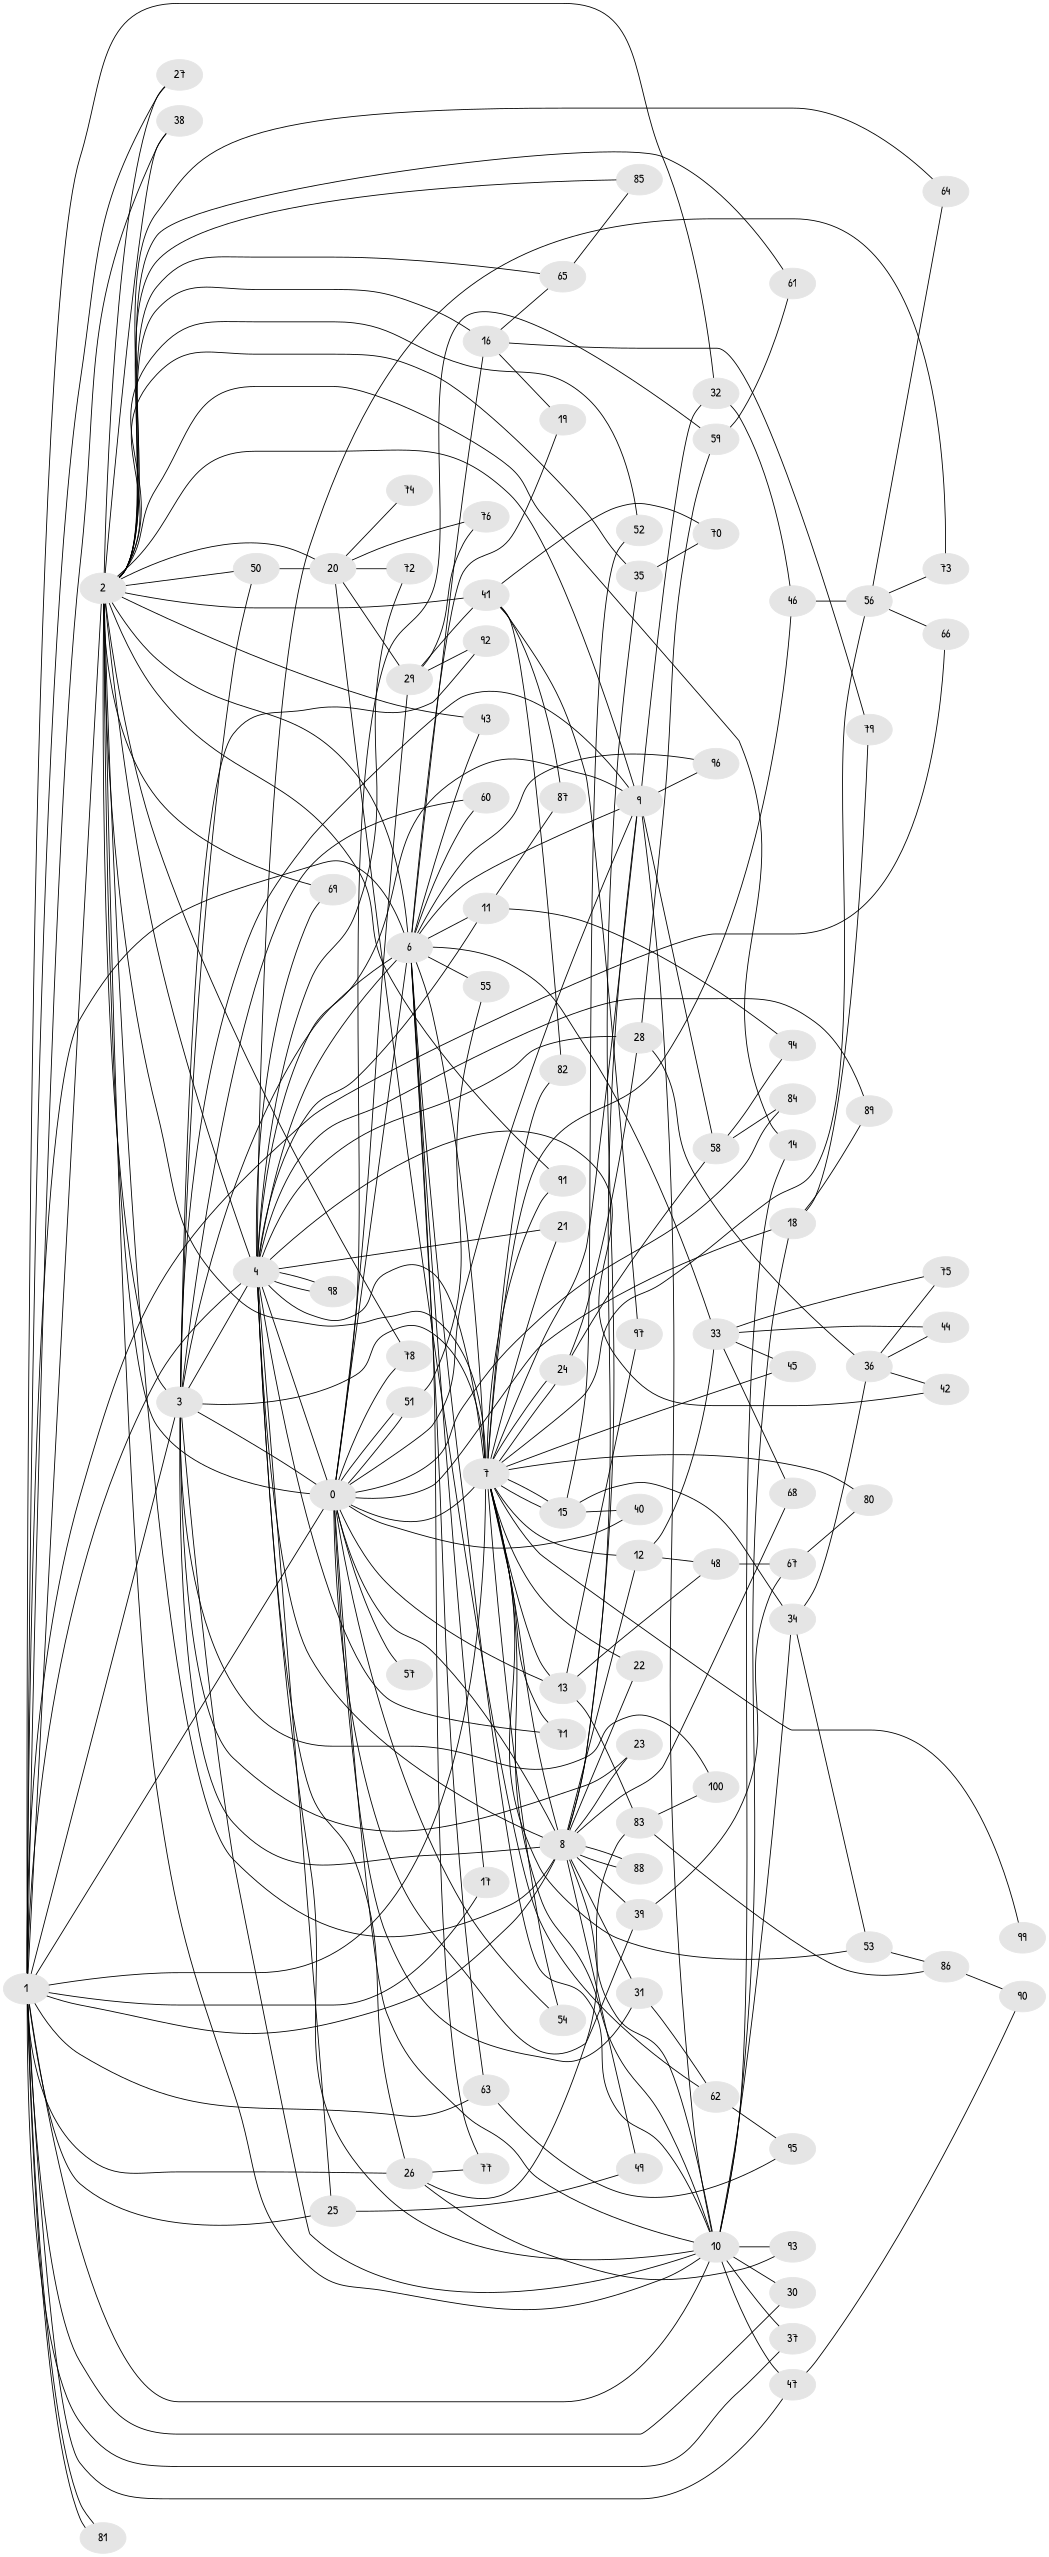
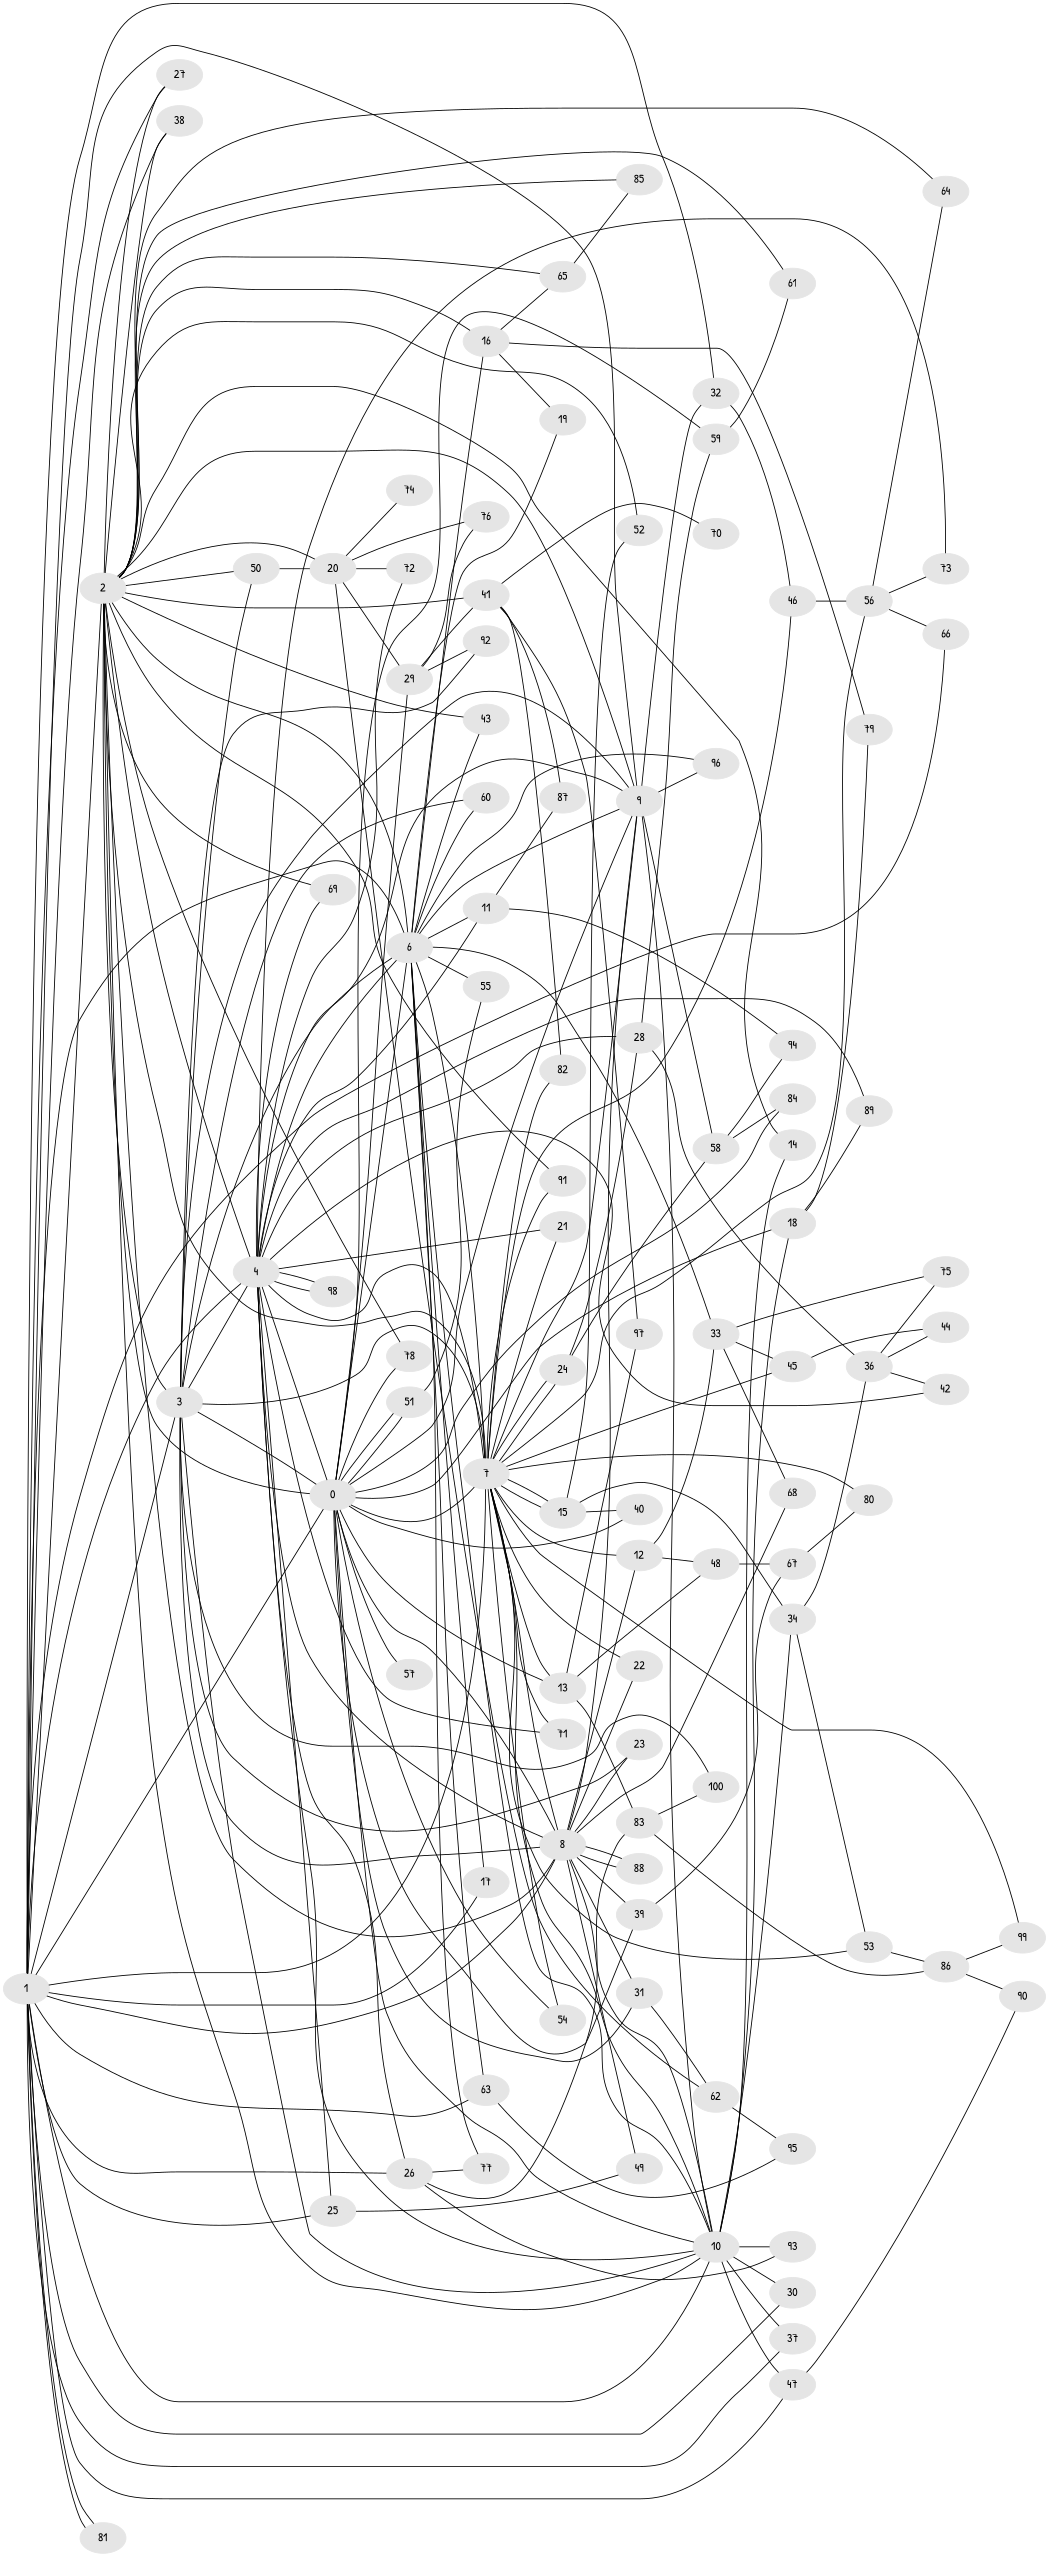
  graph {
    fontname="Patrick Hand"
    rankdir=LR
    node [color=gray90 fontname="Patrick Hand" style=filled]
    edge [fontname="Patrick Hand"]
    1
    2
    3
    4
    n5 [label=0]
    6
    7
    8
    9
    10
    17
    25
    26
    27
    30
    32
    37
    38
    47
    63
    66
    81
    14
    16
    20
-   35
    41
    43
    50
    52
    61
    64
    65
    69
    78
    85
    91
    23
    60
    92
    100
    11
    21
    28
    42
    71
    72
    73
    89
    98
    13
    18
    29
    31
    39
    40
    51
    54
    57
    59
    84
    19
    33
    55
    77
    96
    12
    15
    22
    24
    45
    46
    53
    56
    80
    82
    99
    49
    68
    88
    58
    34
    93
    83
    90
    95
    79
    74
    62
    76
    70
    87
    97
    94
    36
    48
    67
    44
    75
    86
    1 -- 2
    1 -- 3
    1 -- 4
    1 -- n5
    1 -- 6
    1 -- 7
    1 -- 8
+   1 -- 9
    1 -- 10
    1 -- 17
    1 -- 25
    1 -- 26
    1 -- 27
    1 -- 30
    1 -- 32
    1 -- 37
    1 -- 38
    1 -- 47
    1 -- 63
    1 -- 66
    1 -- 81
    1 -- 81
    2 -- 3
    2 -- 4
    2 -- n5
    2 -- 6
    2 -- 7
    2 -- 8
    2 -- 9
    2 -- 10
    2 -- 27
    2 -- 38
    2 -- 14
    2 -- 16
    2 -- 20
-   2 -- 35
    2 -- 41
    2 -- 43
    2 -- 50
    2 -- 52
    2 -- 61
    2 -- 64
    2 -- 65
    2 -- 69
    2 -- 78
    2 -- 85
    2 -- 91
    3 -- 4
    3 -- n5
    3 -- 6
    3 -- 7
    3 -- 8
    3 -- 9
    3 -- 10
    3 -- 50
    3 -- 23
    3 -- 60
    3 -- 92
    3 -- 100
    4 -- n5
    4 -- 6
    4 -- 7
    4 -- 8
    4 -- 9
    4 -- 10
    4 -- 25
    4 -- 26
    4 -- 69
    4 -- 11
    4 -- 21
    4 -- 28
    4 -- 42
    4 -- 71
    4 -- 72
    4 -- 73
    4 -- 89
    4 -- 98
    4 -- 98
    n5 -- 6
    n5 -- 7
    n5 -- 8
    n5 -- 9
    n5 -- 10
    n5 -- 78
    n5 -- 13
    n5 -- 18
    n5 -- 29
    n5 -- 31
    n5 -- 39
    n5 -- 40
    n5 -- 51
    n5 -- 51
    n5 -- 54
    n5 -- 57
    n5 -- 59
    n5 -- 84
    6 -- 7
    6 -- 9
    6 -- 10
    6 -- 17
    6 -- 63
    6 -- 16
    6 -- 43
    6 -- 60
    6 -- 11
    6 -- 19
    6 -- 33
    6 -- 55
    6 -- 77
    6 -- 96
    7 -- 8
    7 -- 9
    7 -- 10
    7 -- 91
    7 -- 21
    7 -- 71
    7 -- 13
    7 -- 54
    7 -- 12
    7 -- 15
    7 -- 15
    7 -- 22
    7 -- 24
    7 -- 24
    7 -- 45
    7 -- 46
    7 -- 53
    7 -- 56
    7 -- 80
    7 -- 82
    7 -- 99
    8 -- 9
    8 -- 10
-   8 -- 35
    8 -- 23
    8 -- 31
    8 -- 39
    8 -- 12
    8 -- 22
    8 -- 49
    8 -- 68
    8 -- 88
    8 -- 88
    9 -- 10
    9 -- 32
    9 -- 96
    9 -- 58
    10 -- 30
    10 -- 37
    10 -- 47
    10 -- 14
    10 -- 18
    10 -- 34
    10 -- 93
    25 -- 49
    26 -- 77
    26 -- 93
    26 -- 83
    32 -- 46
    47 -- 90
    63 -- 95
    16 -- 65
    16 -- 19
    16 -- 79
    20 -- 72
    20 -- 29
    20 -- 74
    20 -- 62
    20 -- 76
-   35 -- 70
    41 -- 82
    41 -- 70
    41 -- 87
    41 -- 97
    50 -- 20
    65 -- 85
    11 -- 87
    11 -- 94
    28 -- 59
    28 -- 36
    13 -- 83
    13 -- 97
    13 -- 48
    18 -- 89
    18 -- 79
    29 -- 41
    29 -- 92
    29 -- 76
    31 -- 62
    39 -- 67
    51 -- 55
    59 -- 61
    33 -- 45
    33 -- 68
-   33 -- 44
+   45 -- 44
    33 -- 75
    12 -- 33
    12 -- 48
    15 -- 52
    15 -- 40
    15 -- 34
    24 -- 28
    24 -- 58
    46 -- 56
    53 -- 86
    56 -- 66
    56 -- 64
    56 -- 73
    58 -- 84
    58 -- 94
    34 -- 53
    34 -- 36
    83 -- 100
    83 -- 86
    62 -- 95
    36 -- 42
    36 -- 44
    36 -- 75
    48 -- 67
    67 -- 80
+   86 -- 99
    86 -- 90
  }
